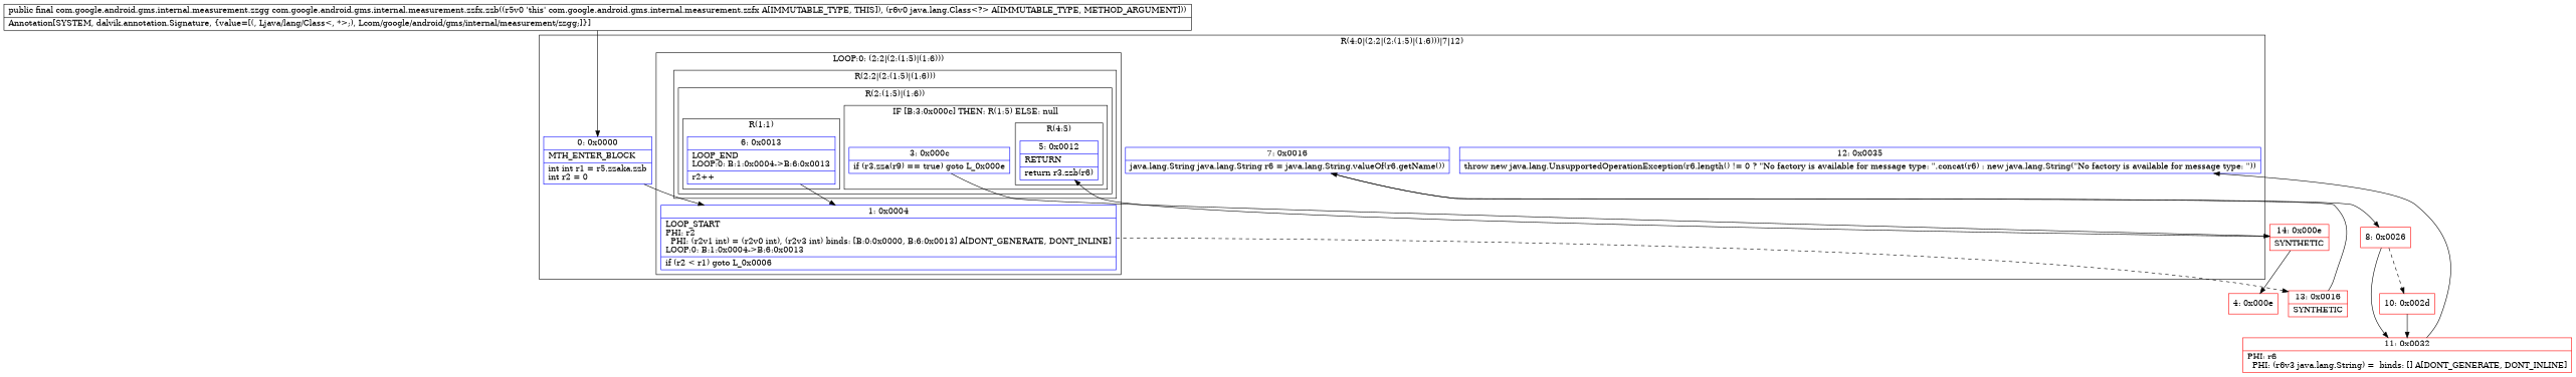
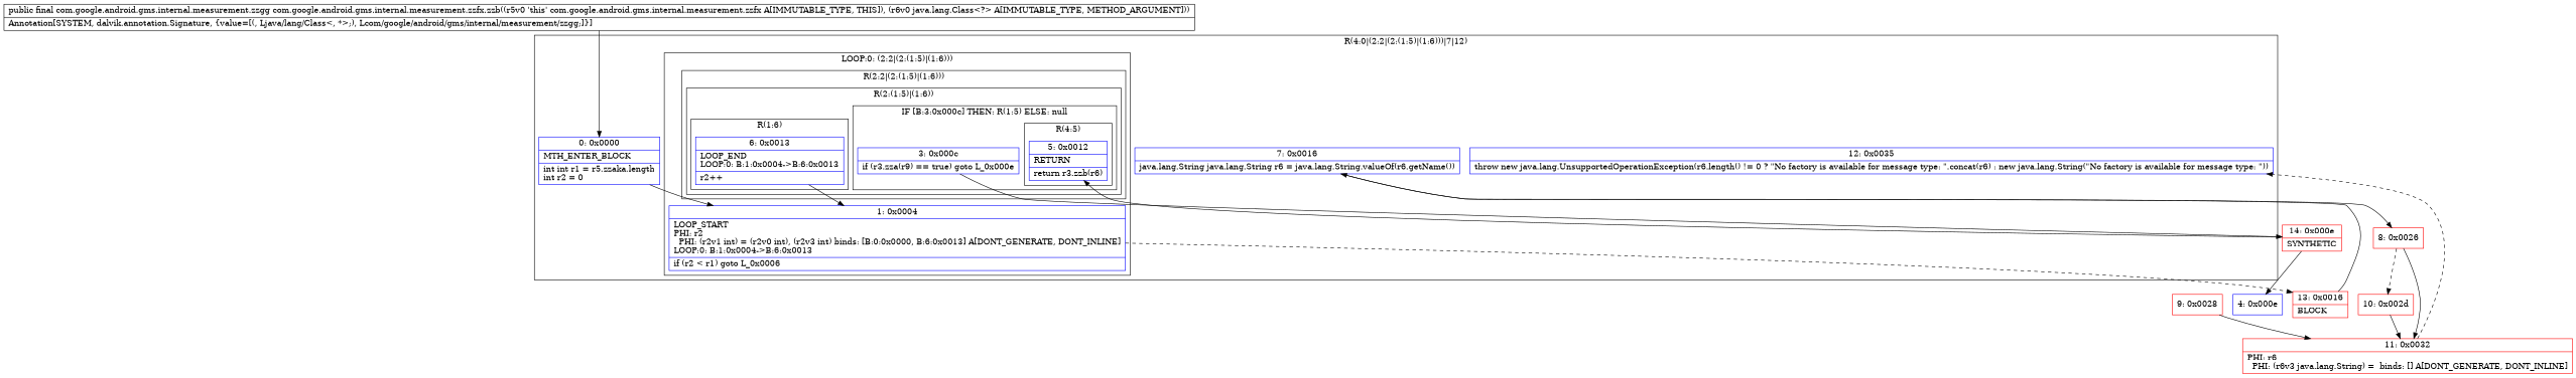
  digraph {
    node [color=blue shape=record]
    n1 [label="{5\:\ 0x0012|RETURN\l|return r3.zzb(r6)\l}"]
    n2 [label="{3\:\ 0x000c|if (r3.zza(r9) == true) goto L_0x000e\l}"]
    n3 [label="{6\:\ 0x0013|LOOP_END\lLOOP:0: B:1:0x0004\-\>B:6:0x0013\l|r2++\l}"]
    n4 [label="{1\:\ 0x0004|LOOP_START\lPHI: r2 \l  PHI: (r2v1 int) = (r2v0 int), (r2v3 int) binds: [B:0:0x0000, B:6:0x0013] A[DONT_GENERATE, DONT_INLINE]\lLOOP:0: B:1:0x0004\-\>B:6:0x0013\l|if (r2 \< r1) goto L_0x0006\l}"]
-   n5 [label="{0\:\ 0x0000|MTH_ENTER_BLOCK\l|int int r1 = r5.zzaka.zzb\lint r2 = 0\l}"]
+   n5 [label="{0\:\ 0x0000|MTH_ENTER_BLOCK\l|int int r1 = r5.zzaka.length\lint r2 = 0\l}"]
    n6 [label="{7\:\ 0x0016|java.lang.String java.lang.String r6 = java.lang.String.valueOf(r6.getName())\l}"]
    n7 [label="{12\:\ 0x0035|throw new java.lang.UnsupportedOperationException(r6.length() != 0 ? \"No factory is available for message type: \".concat(r6) : new java.lang.String(\"No factory is available for message type: \"))\l}"]
    n8 [color=red label="{14\:\ 0x000e|SYNTHETIC\l}"]
-   n9 [color=red label="{13\:\ 0x0016|SYNTHETIC\l}"]
+   n9 [color=red label="{13\:\ 0x0016|BLOCK\l}"]
    n10 [color=red label="{8\:\ 0x0026}"]
-   n11 [color=red label="{4\:\ 0x000e}"]
+   n11 [label="{4\:\ 0x000e}"]
    n12 [color=red label="{10\:\ 0x002d}"]
    n13 [color=red label="{11\:\ 0x0032|PHI: r6 \l  PHI: (r6v3 java.lang.String) =  binds: [] A[DONT_GENERATE, DONT_INLINE]\l}"]
+   n14 [color=red label="{9\:\ 0x0028}"]
    n15 [label="{public final com.google.android.gms.internal.measurement.zzgg com.google.android.gms.internal.measurement.zzfx.zzb((r5v0 'this' com.google.android.gms.internal.measurement.zzfx A[IMMUTABLE_TYPE, THIS]), (r6v0 java.lang.Class\<?\> A[IMMUTABLE_TYPE, METHOD_ARGUMENT]))  | Annotation[SYSTEM, dalvik.annotation.Signature, \{value=[(, Ljava\/lang\/Class\<, *\>;), Lcom\/google\/android\/gms\/internal\/measurement\/zzgg;]\}]\l}" color=""]
    subgraph cluster_1 {
      label="R(4:0|(2:2|(2:(1:5)|(1:6)))|7|12)"
      n5
      n6
      n7
      subgraph cluster_2 {
        label="LOOP:0: (2:2|(2:(1:5)|(1:6)))"
        n4
        subgraph cluster_3 {
          label="R(2:2|(2:(1:5)|(1:6)))"
          subgraph cluster_4 {
            label="R(2:(1:5)|(1:6))"
            subgraph cluster_5 {
              label="IF [B:3:0x000c] THEN: R(1:5) ELSE: null"
              n2
              subgraph cluster_6 {
                label="R(4:5)"
                n1
              }
            }
            subgraph cluster_7 {
-             label="R(1:1)"
+             label="R(1:6)"
              n3
            }
          }
        }
      }
    }
    n2 -> n8
    n3 -> n4
    n4 -> n9 [style=dashed]
    n5 -> n4
    n6 -> n10
    n8 -> n1
    n8 -> n11
    n9 -> n6
    n10 -> n12 [style=dashed]
    n10 -> n13
    n12 -> n13
-   n13 -> n7
+   n13 -> n7 [style=dashed]
+   n14 -> n13
    n15 -> n5
  }
